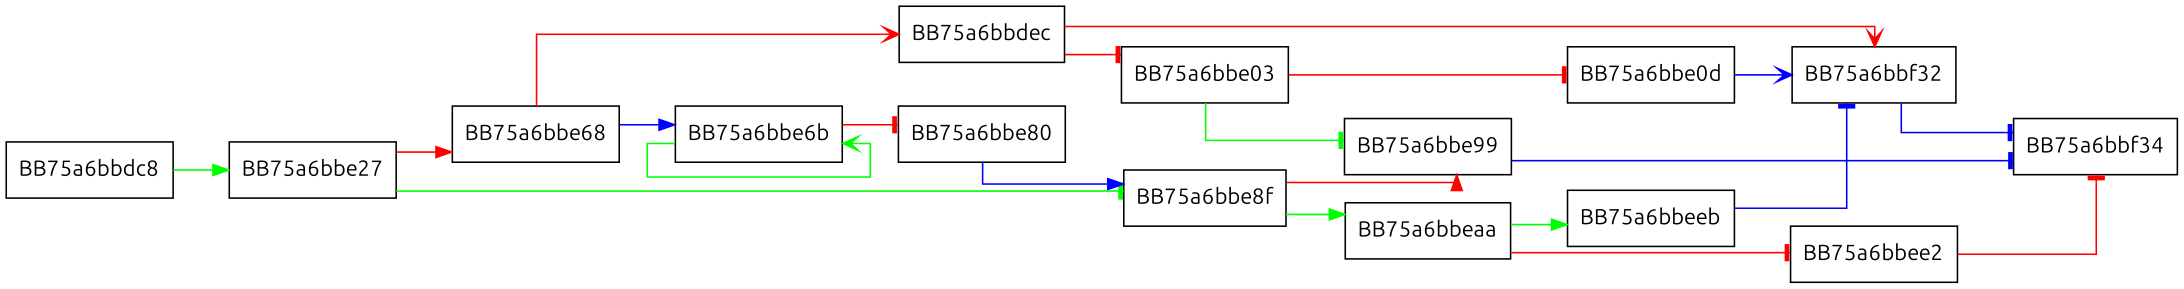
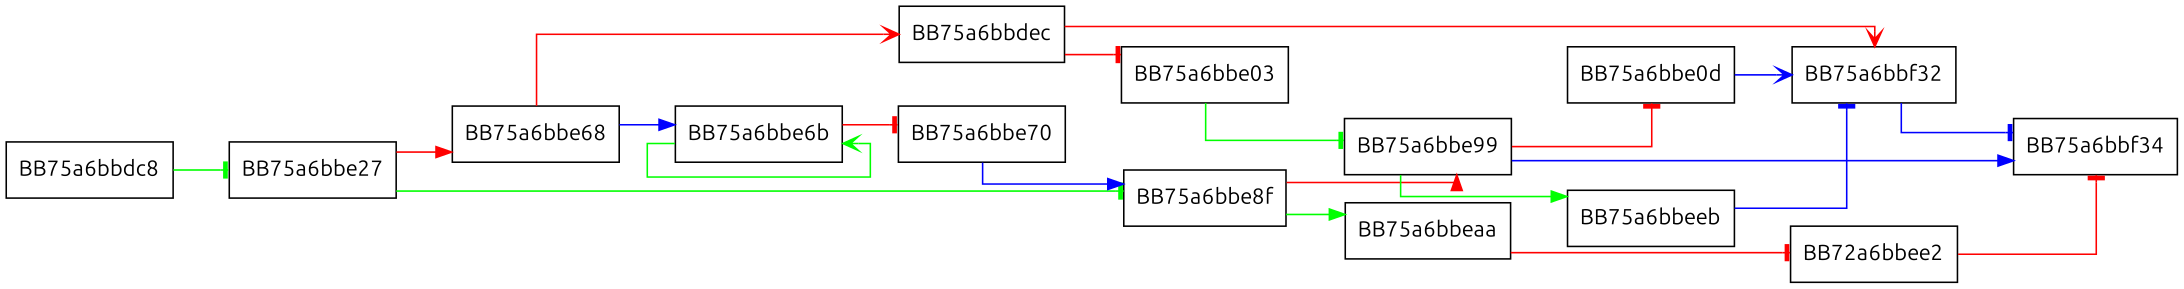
  digraph {
    fontname=Ubuntu
    rankdir=LR
    splines=ortho
    node [fontname=Ubuntu shape=box]
    edge [arrowhead=tee color=red fontname=Ubuntu]
    BB75a6bbdc8
    BB75a6bbe27
    BB75a6bbe8f
    BB75a6bbe68
    BB75a6bbdec
    BB75a6bbf32
    BB75a6bbe03
    BB75a6bbeaa
    BB75a6bbe99
    BB75a6bbe6b
    BB75a6bbf34
    BB75a6bbe0d
    BB75a6bbeeb
-   BB75a6bbee2
-   BB75a6bbe80
-   BB75a6bbdc8 -> BB75a6bbe27 [arrowhead=normal color=green]
+   BB75a6bbee2 [label=BB72a6bbee2]
+   BB75a6bbe80 [label=BB75a6bbe70]
+   BB75a6bbdc8 -> BB75a6bbe27 [color=green]
    BB75a6bbe27 -> BB75a6bbe8f [color=green]
    BB75a6bbe27 -> BB75a6bbe68 [arrowhead=normal]
    BB75a6bbe8f -> BB75a6bbeaa [arrowhead=normal color=green]
    BB75a6bbe8f -> BB75a6bbe99 [arrowhead=normal]
    BB75a6bbe68 -> BB75a6bbdec [arrowhead=vee]
    BB75a6bbe68 -> BB75a6bbe6b [arrowhead=normal color=blue]
    BB75a6bbdec -> BB75a6bbf32 [arrowhead=vee]
    BB75a6bbdec -> BB75a6bbe03
    BB75a6bbf32 -> BB75a6bbf34 [color=blue]
    BB75a6bbe03 -> BB75a6bbe99 [color=green]
-   BB75a6bbe03 -> BB75a6bbe0d
-   BB75a6bbeaa -> BB75a6bbeeb [arrowhead=normal color=green]
+   BB75a6bbe99 -> BB75a6bbe0d
+   BB75a6bbe99 -> BB75a6bbeeb [arrowhead=normal color=green]
    BB75a6bbeaa -> BB75a6bbee2
-   BB75a6bbe99 -> BB75a6bbf34 [color=blue]
+   BB75a6bbe99 -> BB75a6bbf34 [arrowhead=normal color=blue]
    BB75a6bbe6b -> BB75a6bbe6b [arrowhead=vee color=green]
    BB75a6bbe6b -> BB75a6bbe80
    BB75a6bbe0d -> BB75a6bbf32 [arrowhead=vee color=blue]
    BB75a6bbeeb -> BB75a6bbf32 [color=blue]
    BB75a6bbee2 -> BB75a6bbf34
    BB75a6bbe80 -> BB75a6bbe8f [arrowhead=normal color=blue]
  }
